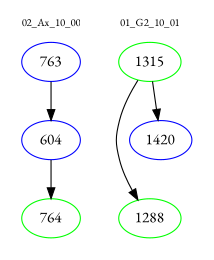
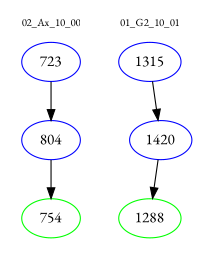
  digraph {
    fontname="EB Garamond"
    node [color=blue fontname="EB Garamond"]
    edge [color=black fontname="EB Garamond"]
-   n1 [label=763]
-   n2 [label=604]
-   n3 [color=green label=764]
-   n4 [color=green label=1315]
+   n1 [label=723]
+   n2 [label=804]
+   n3 [color=green label=754]
+   n4 [label=1315]
    n5 [color=green label=1288]
    n6 [label=1420]
    subgraph cluster_1 {
      color=white
      fontsize=10
      label="02_Ax_10_00"
      n1
      n2
      n3
    }
    subgraph cluster_2 {
      color=white
      fontsize=10
      label="01_G2_10_01"
      n4
      n5
      n6
    }
    n1 -> n2
    n2 -> n3
-   n4 -> n5
+   n6 -> n5
    n4 -> n6
  }
